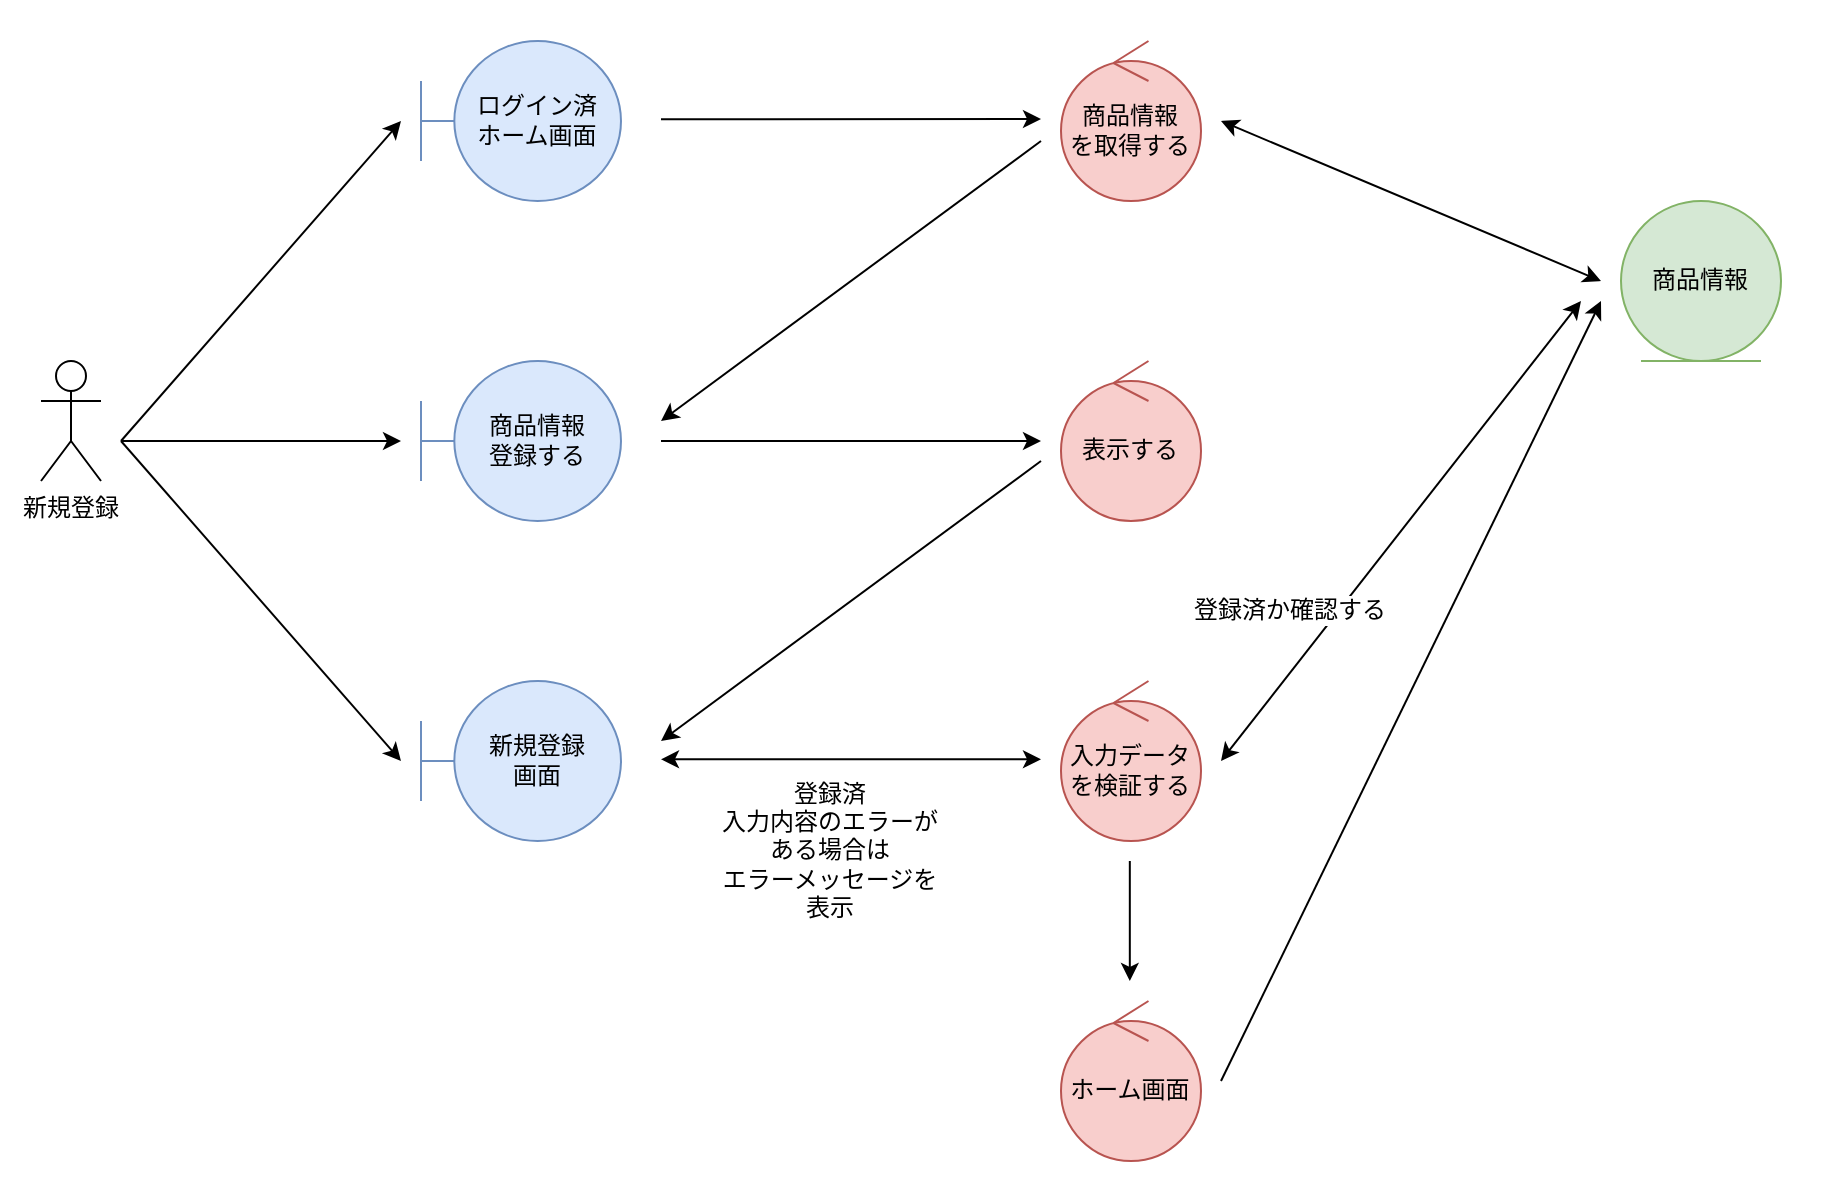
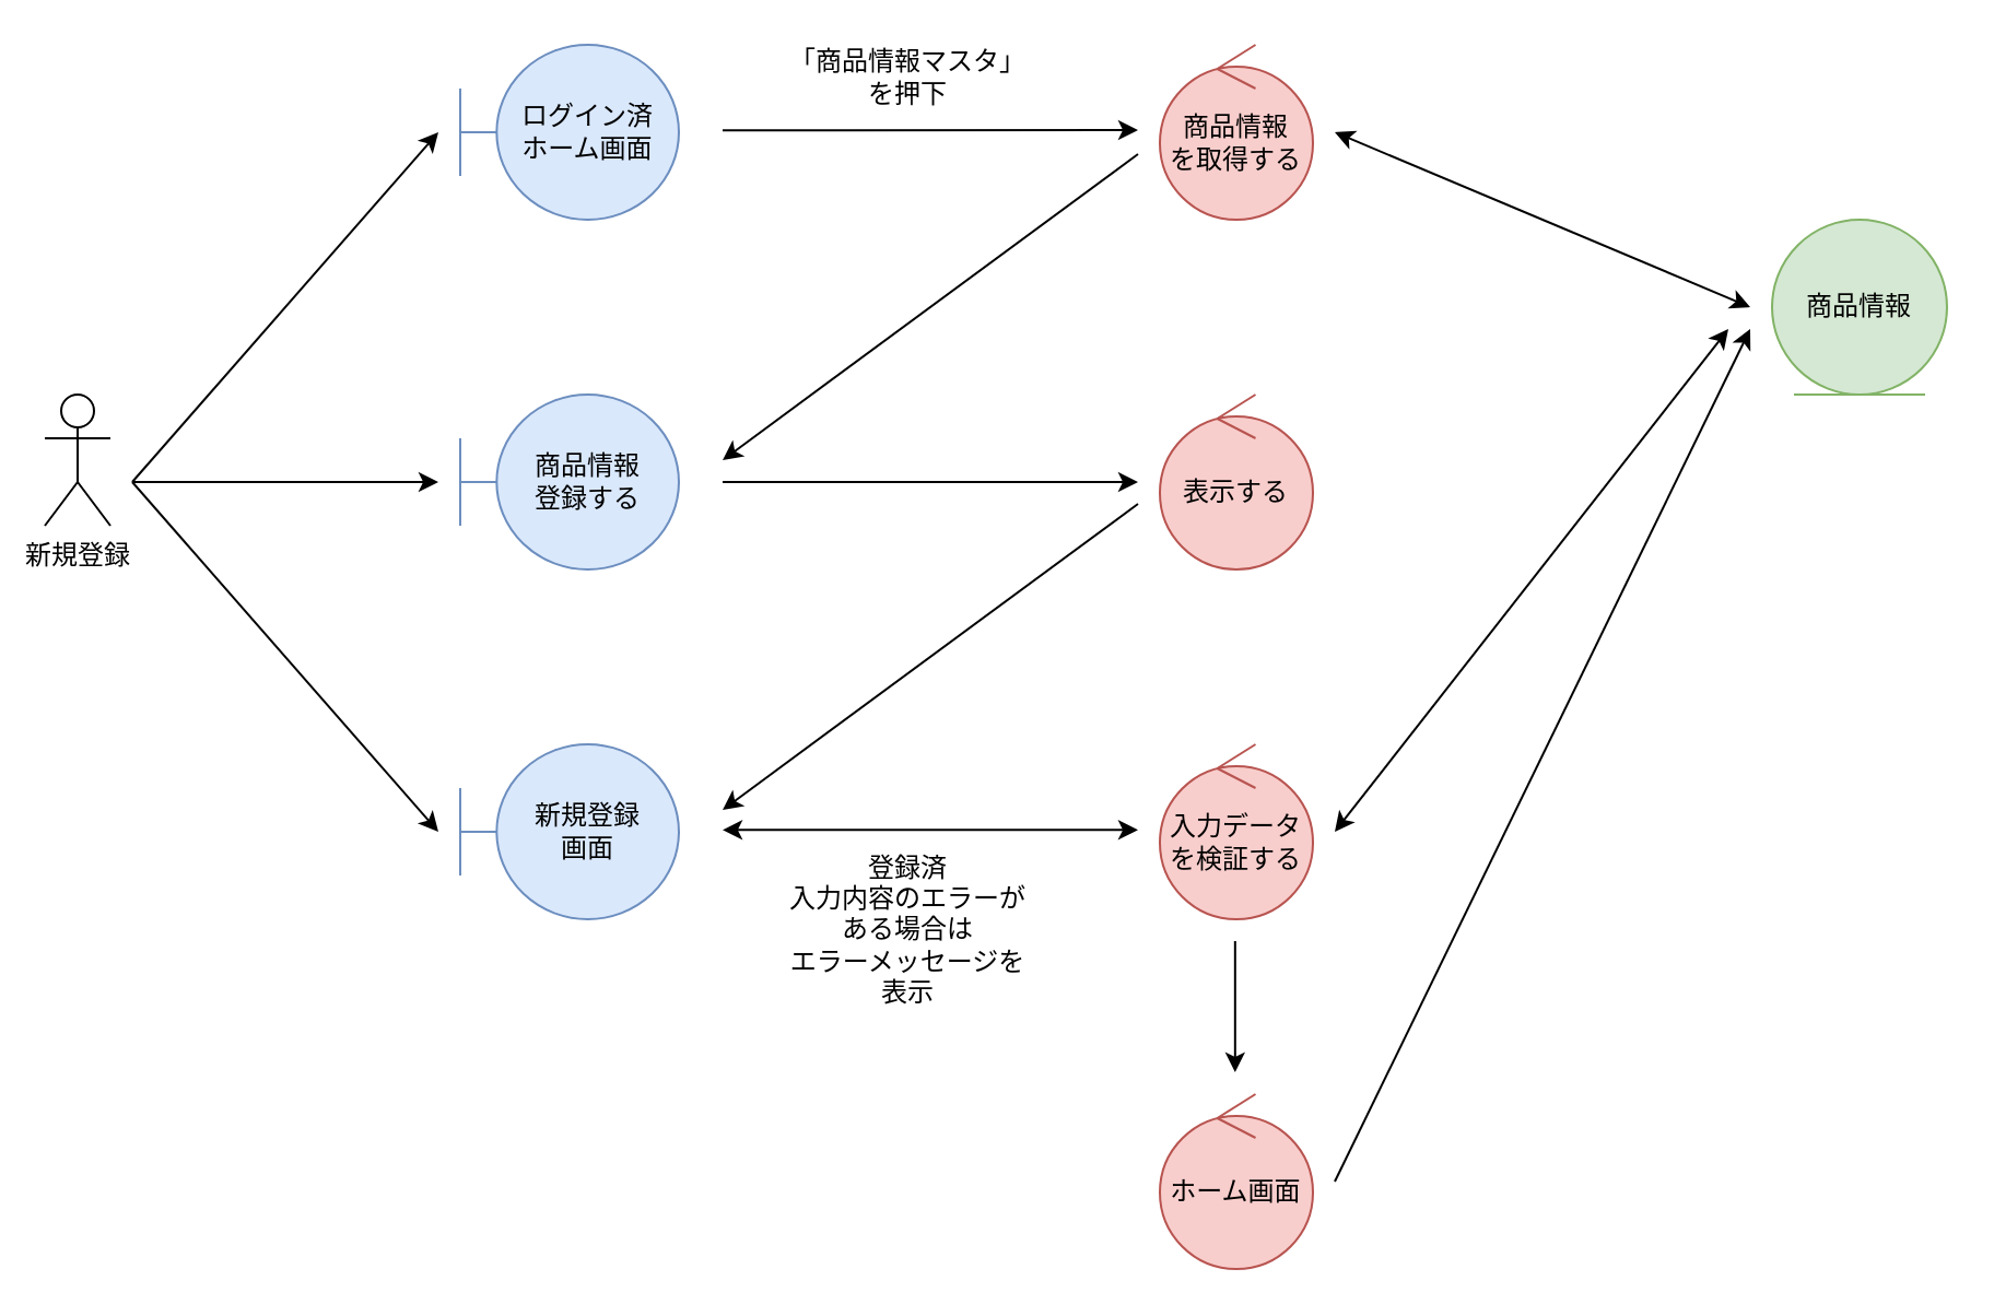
  <mxCell id="0" />
  <mxCell id="1" parent="0" />
  <mxCell id="2" value="" style="endArrow=classic;html=1;rounded=0;startArrow=classic;startFill=1;" parent="1" edge="1"><mxGeometry width="50" height="50" relative="1" as="geometry"><mxPoint x="610" y="380" as="sourcePoint" /><mxPoint x="790" y="150" as="targetPoint" /></mxGeometry></mxCell>
  <mxCell id="3" value="新規登録" style="shape=umlActor;verticalLabelPosition=bottom;verticalAlign=top;html=1;" parent="1" vertex="1"><mxGeometry x="20" y="180" width="30" height="60" as="geometry" /></mxCell>
  <mxCell id="4" value="ログイン済&lt;br&gt;ホーム画面" style="shape=umlBoundary;whiteSpace=wrap;html=1;fillColor=#dae8fc;strokeColor=#6c8ebf;" parent="1" vertex="1"><mxGeometry x="210" y="20" width="100" height="80" as="geometry" /></mxCell>
  <mxCell id="5" value="商品情報&lt;br&gt;登録する" style="shape=umlBoundary;whiteSpace=wrap;html=1;fillColor=#dae8fc;strokeColor=#6c8ebf;" parent="1" vertex="1"><mxGeometry x="210" y="180" width="100" height="80" as="geometry" /></mxCell>
  <mxCell id="6" value="新規登録&lt;br&gt;画面" style="shape=umlBoundary;whiteSpace=wrap;html=1;fillColor=#dae8fc;strokeColor=#6c8ebf;" parent="1" vertex="1"><mxGeometry x="210" y="340" width="100" height="80" as="geometry" /></mxCell>
  <mxCell id="7" value="商品情報&lt;br&gt;を取得する" style="ellipse;shape=umlControl;whiteSpace=wrap;html=1;fillColor=#f8cecc;strokeColor=#b85450;" parent="1" vertex="1"><mxGeometry x="530" y="20" width="70" height="80" as="geometry" /></mxCell>
  <mxCell id="8" value="商品情報" style="ellipse;shape=umlEntity;whiteSpace=wrap;html=1;fillColor=#d5e8d4;strokeColor=#82b366;" parent="1" vertex="1"><mxGeometry x="810" y="100" width="80" height="80" as="geometry" /></mxCell>
  <mxCell id="9" value="表示する" style="ellipse;shape=umlControl;whiteSpace=wrap;html=1;fillColor=#f8cecc;strokeColor=#b85450;" parent="1" vertex="1"><mxGeometry x="530" y="180" width="70" height="80" as="geometry" /></mxCell>
  <mxCell id="10" value="ホーム画面" style="ellipse;shape=umlControl;whiteSpace=wrap;html=1;fillColor=#f8cecc;strokeColor=#b85450;" parent="1" vertex="1"><mxGeometry x="530" y="500" width="70" height="80" as="geometry" /></mxCell>
  <mxCell id="11" value="" style="endArrow=classic;html=1;rounded=0;" parent="1" edge="1"><mxGeometry width="50" height="50" relative="1" as="geometry"><mxPoint x="330" y="59.17" as="sourcePoint" /><mxPoint x="520" y="59" as="targetPoint" /></mxGeometry></mxCell>
+ <mxCell id="12" value="「商品情報マスタ」&lt;br&gt;を押下" style="text;html=1;strokeColor=none;fillColor=none;align=center;verticalAlign=middle;whiteSpace=wrap;rounded=0;" parent="1" vertex="1"><mxGeometry x="360" y="20" width="110" height="30" as="geometry" /></mxCell>
  <mxCell id="13" value="" style="endArrow=classic;html=1;rounded=0;" parent="1" edge="1"><mxGeometry width="50" height="50" relative="1" as="geometry"><mxPoint x="60" y="220" as="sourcePoint" /><mxPoint x="200" y="60" as="targetPoint" /></mxGeometry></mxCell>
  <mxCell id="14" value="" style="endArrow=classic;html=1;rounded=0;" parent="1" edge="1"><mxGeometry width="50" height="50" relative="1" as="geometry"><mxPoint x="60" y="220" as="sourcePoint" /><mxPoint x="200" y="380" as="targetPoint" /></mxGeometry></mxCell>
  <mxCell id="15" value="" style="endArrow=classic;html=1;rounded=0;" parent="1" edge="1"><mxGeometry width="50" height="50" relative="1" as="geometry"><mxPoint x="60" y="220" as="sourcePoint" /><mxPoint x="200" y="220" as="targetPoint" /></mxGeometry></mxCell>
  <mxCell id="16" value="入力データを検証する" style="ellipse;shape=umlControl;whiteSpace=wrap;html=1;fillColor=#f8cecc;strokeColor=#b85450;" parent="1" vertex="1"><mxGeometry x="530" y="340" width="70" height="80" as="geometry" /></mxCell>
  <mxCell id="17" value="" style="endArrow=classic;html=1;rounded=0;startArrow=classic;startFill=1;" parent="1" edge="1"><mxGeometry width="50" height="50" relative="1" as="geometry"><mxPoint x="610" y="60" as="sourcePoint" /><mxPoint x="800" y="140" as="targetPoint" /></mxGeometry></mxCell>
  <mxCell id="18" value="" style="endArrow=none;html=1;rounded=0;jumpStyle=none;startArrow=classic;startFill=1;endFill=0;" parent="1" edge="1"><mxGeometry width="50" height="50" relative="1" as="geometry"><mxPoint x="520" y="220" as="sourcePoint" /><mxPoint x="330" y="220" as="targetPoint" /></mxGeometry></mxCell>
  <mxCell id="19" value="" style="endArrow=classic;html=1;rounded=0;" parent="1" edge="1"><mxGeometry width="50" height="50" relative="1" as="geometry"><mxPoint x="520" y="70" as="sourcePoint" /><mxPoint x="330" y="210" as="targetPoint" /></mxGeometry></mxCell>
  <mxCell id="20" value="" style="endArrow=classic;html=1;rounded=0;" parent="1" edge="1"><mxGeometry width="50" height="50" relative="1" as="geometry"><mxPoint x="520" y="230" as="sourcePoint" /><mxPoint x="330" y="370" as="targetPoint" /></mxGeometry></mxCell>
  <mxCell id="21" value="" style="endArrow=classic;html=1;rounded=0;jumpStyle=none;startArrow=classic;startFill=1;endFill=1;" parent="1" edge="1"><mxGeometry width="50" height="50" relative="1" as="geometry"><mxPoint x="520" y="379.17" as="sourcePoint" /><mxPoint x="330" y="379.17" as="targetPoint" /></mxGeometry></mxCell>
  <mxCell id="22" value="" style="endArrow=none;html=1;rounded=0;startArrow=classic;startFill=1;endFill=0;" parent="1" edge="1"><mxGeometry width="50" height="50" relative="1" as="geometry"><mxPoint x="800" y="150" as="sourcePoint" /><mxPoint x="610" y="540" as="targetPoint" /></mxGeometry></mxCell>
  <mxCell id="23" value="" style="endArrow=none;html=1;rounded=0;jumpStyle=none;startArrow=classic;startFill=1;endFill=0;" parent="1" edge="1"><mxGeometry width="50" height="50" relative="1" as="geometry"><mxPoint x="564.41" y="490" as="sourcePoint" /><mxPoint x="564.41" y="430" as="targetPoint" /></mxGeometry></mxCell>
- <mxCell id="24" value="登録済か確認する" style="text;html=1;strokeColor=none;fillColor=none;align=center;verticalAlign=middle;whiteSpace=wrap;rounded=0;labelBackgroundColor=default;" parent="1" vertex="1"><mxGeometry x="590" y="290" width="110" height="30" as="geometry" /></mxCell>
  <mxCell id="25" value="登録済&lt;br&gt;入力内容のエラーがある場合は&lt;br&gt;エラーメッセージを表示" style="text;html=1;strokeColor=none;fillColor=none;align=center;verticalAlign=middle;whiteSpace=wrap;rounded=0;labelBackgroundColor=none;" parent="1" vertex="1"><mxGeometry x="360" y="410" width="110" height="30" as="geometry" /></mxCell>
